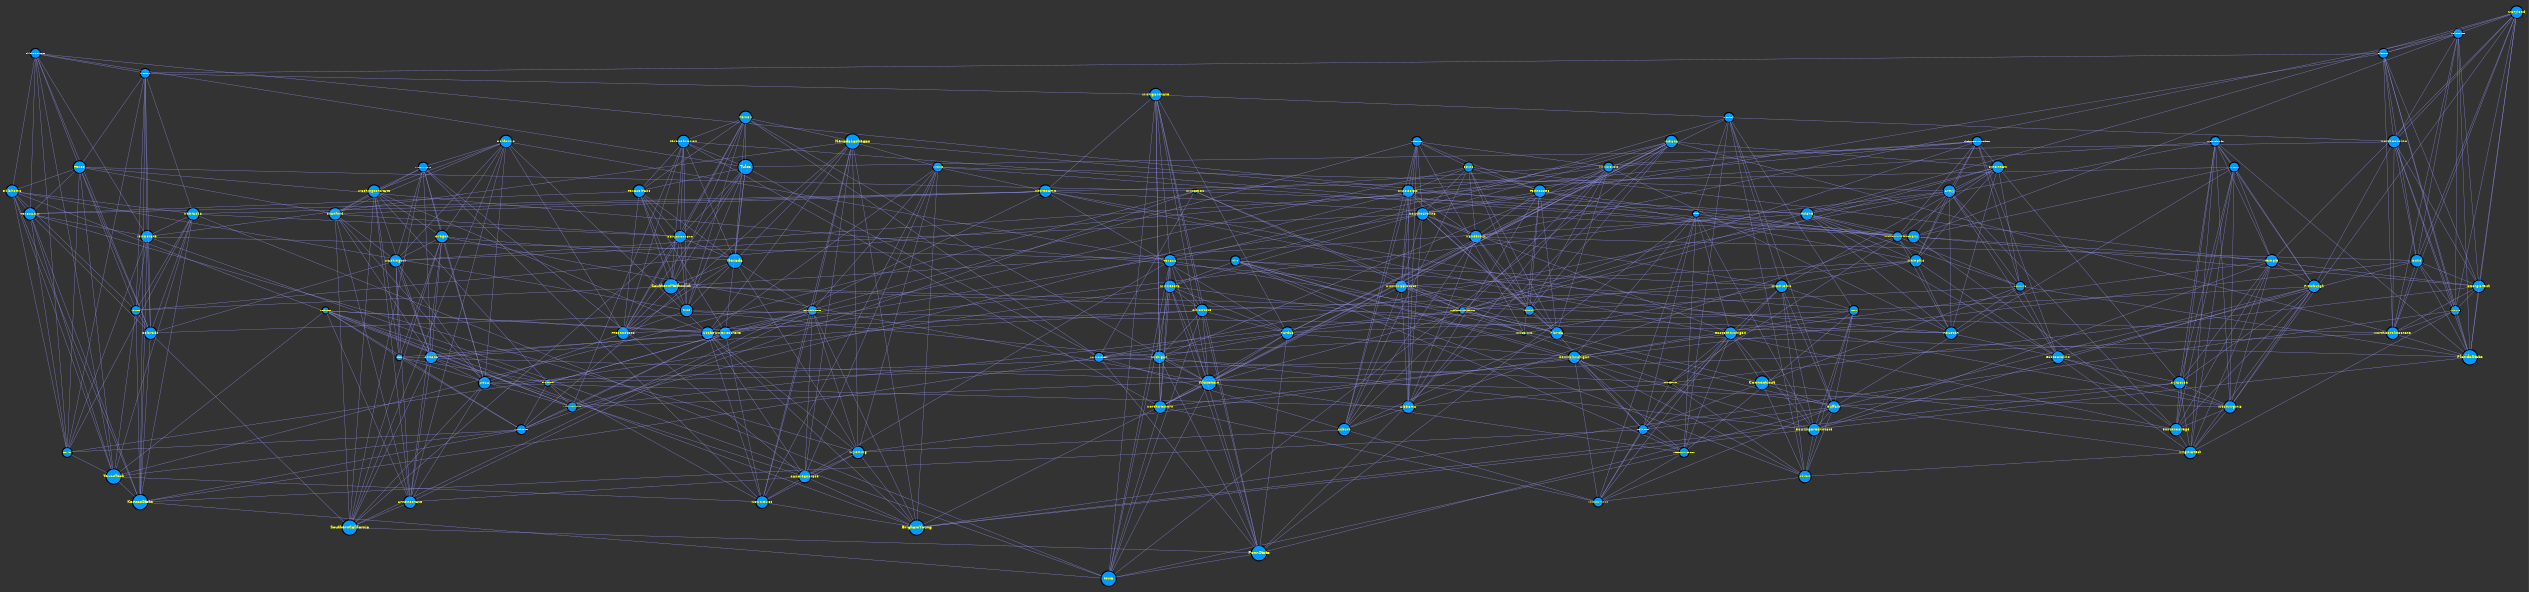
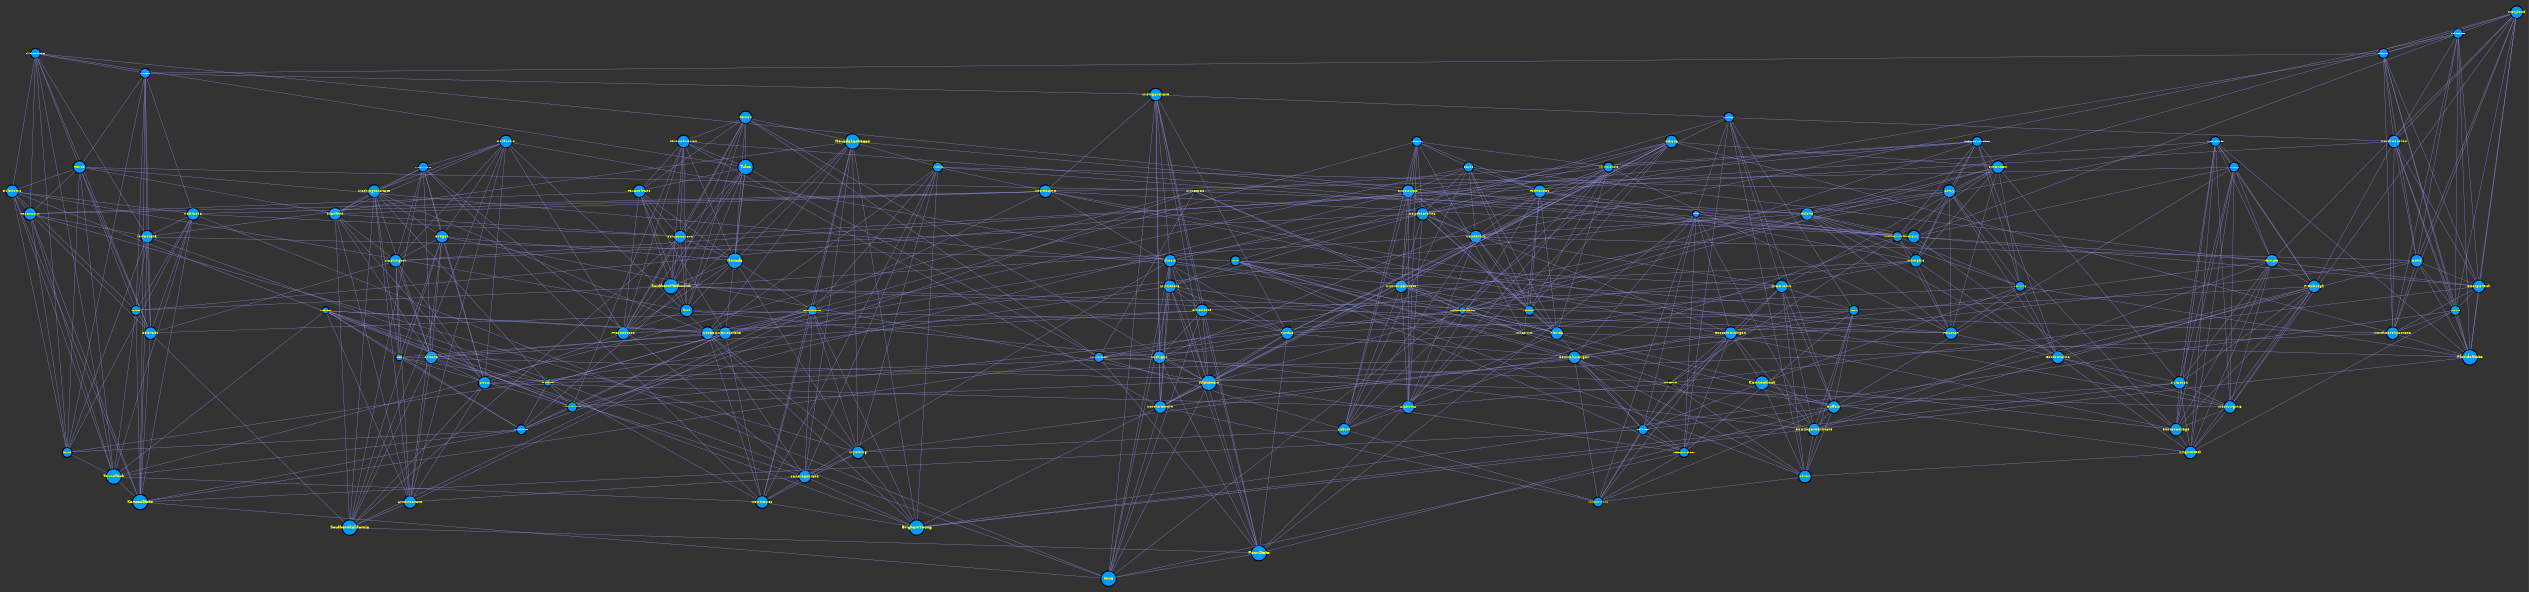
  graph {
    bgcolor="#333333FF"
    splines=false
    node [color="#000000FF" fillcolor="#0099FFFF" fixedsize=true fontcolor="#FFFF00FF" fontname="Bitstream Vera Sans Bold" fontsize=12 labelloc=c penwidth=4.000000 shape=ellipse style="solid,filled"]
    edge [arrowhead=none arrowtail=none color="#9999FFFF" dir=both fontcolor="#000000FF" fontname="SansSerif.plain" fontsize=10 penwidth=1.000000 style=solid]
    n1 [height=0.625000 label=MississippiState width=0.625000]
    n2 [fontsize=8 height=0.486111 label=Kentucky width=0.486111]
    n3 [height=0.625000 label=Auburn width=0.625000]
    n4 [fontsize=13 height=0.763889 label=BrighamYoung width=0.763889]
    n5 [fontsize=7 height=0.347222 label=MiddleTennesseeState width=0.347222]
    n6 [height=0.625000 label=Alabama width=0.625000]
    n7 [height=0.625000 label=Florida width=0.625000]
    n8 [height=0.625000 label=Wyoming width=0.625000]
    n9 [fontsize=8 height=0.486111 label=NorthernIllinois width=0.486111]
    n10 [fontsize=8 height=0.486111 label=LouisianaTech width=0.486111]
    n11 [fontsize=14 height=0.694444 label=Connecticut width=0.694444]
    n12 [fontsize=6 height=0.208333 label=LouisianaMonroe width=0.208333]
    n13 [fontsize=13 height=0.763889 label=FloridaState width=0.763889]
    n14 [fontsize=8 height=0.486111 label=BallState width=0.486111]
    n15 [fontsize=8 height=0.486111 label=AirForce width=0.486111]
    n16 [height=0.625000 label=Army width=0.625000]
    n17 [height=0.625000 label=SanDiegoState width=0.625000]
    n18 [height=0.625000 label=NewMexico width=0.625000]
    n19 [height=0.625000 label=Navy width=0.625000]
    n20 [height=0.625000 label=Utah width=0.625000]
    n21 [fontsize=8 height=0.486111 label=ColoradoState width=0.486111]
    n22 [height=0.625000 label=NotreDame width=0.625000]
    n23 [height=0.625000 label=Tulane width=0.625000]
    n24 [height=0.625000 label=BostonCollege width=0.625000]
    n25 [height=0.625000 label=EastCarolina width=0.625000]
    n26 [fontsize=8 height=0.486111 label=Louisville width=0.486111]
    n27 [height=0.625000 label=Houston width=0.625000]
    n28 [height=0.625000 label=NewMexicoState width=0.625000]
    n29 [height=0.625000 label=Memphis width=0.625000]
    n30 [height=0.625000 label=ArizonaState width=0.625000]
    n31 [height=0.625000 label=GeorgiaTech width=0.625000]
    n32 [height=0.625000 label=Temple width=0.625000]
    n33 [height=0.625000 label=Arizona width=0.625000]
    n34 [height=0.625000 label=Colorado width=0.625000]
    n35 [height=0.625000 label=Stanford width=0.625000]
    n36 [fontsize=13 height=0.763889 label=SouthernCalifornia width=0.763889]
    n37 [height=0.625000 label="TexasA&M" width=0.625000]
    n38 [height=0.625000 label=WestVirginia width=0.625000]
    n39 [height=0.625000 label=Purdue width=0.625000]
    n40 [height=0.625000 label=Nebraska width=0.625000]
    n41 [height=0.625000 label=Washington width=0.625000]
    n42 [height=0.625000 label=SanJoseState width=0.625000]
    n43 [height=0.625000 label=UCLA width=0.625000]
    n44 [fontsize=7 height=0.347222 label=Idaho width=0.347222]
    n45 [fontsize=13 height=0.763889 label=SouthernMethodist width=0.763889]
    n46 [height=0.625000 label=Rice width=0.625000]
    n47 [height=0.625000 label=FresnoState width=0.625000]
    n48 [fontsize=13 height=0.763889 label=Nevada width=0.763889]
    n49 [fontsize=13 height=0.763889 label=PennState width=0.763889]
    n50 [fontsize=8 height=0.486111 label=OregonState width=0.486111]
    n51 [height=0.625000 label=WashingtonState width=0.625000]
    n52 [height=0.625000 label=Oregon width=0.625000]
    n53 [fontsize=7 height=0.347222 label=BoiseState width=0.347222]
    n54 [fontsize=13 height=0.763889 label=Wisconsin width=0.763889]
    n55 [fontsize=13 height=0.763889 label=KansasState width=0.763889]
    n56 [fontsize=13 height=0.763889 label=Iowa width=0.763889]
    n57 [fontsize=8 height=0.486111 label=SouthernMississippi width=0.486111]
    n58 [height=0.625000 label=VirginiaTech width=0.625000]
    n59 [height=0.625000 label=Syracuse width=0.625000]
    n60 [fontsize=8 height=0.486111 label=NorthTexas width=0.486111]
    n61 [fontsize=8 height=0.486111 label=ArkansasState width=0.486111]
    n62 [height=0.625000 label=Duke width=0.625000]
    n63 [fontsize=8 height=0.486111 label=Virginia width=0.486111]
    n64 [height=0.625000 label=NorthCarolinaState width=0.625000]
    n65 [height=0.625000 label=Northwestern width=0.625000]
    n66 [fontsize=6 height=0.208333 label=CentralFlorida width=0.208333]
    n67 [fontsize=8 height=0.486111 label=OklahomaState width=0.486111]
    n68 [height=0.625000 label=Texas width=0.625000]
    n69 [fontsize=8 height=0.486111 label=Baylor width=0.486111]
    n70 [height=0.625000 label=Oklahoma width=0.625000]
    n71 [fontsize=8 height=0.486111 label=Missouri width=0.486111]
    n72 [height=0.625000 label=IowaState width=0.625000]
    n73 [fontsize=13 height=0.763889 label=TexasTech width=0.763889]
    n74 [fontsize=13 height=0.763889 label=Tulsa width=0.763889]
    n75 [fontsize=8 height=0.486111 label=Kansas width=0.486111]
    n76 [fontsize=6 height=0.208333 label=LouisianaLafayette width=0.208333]
    n77 [height=0.625000 label=MichiganState width=0.625000]
    n78 [fontsize=8 height=0.486111 label=Ohio width=0.486111]
    n79 [height=0.625000 label=TexasElPaso width=0.625000]
    n80 [fontsize=8 height=0.486111 label=MiamiFlorida width=0.486111]
    n81 [height=0.625000 label=Pittsburgh width=0.625000]
    n82 [fontsize=8 height=0.486111 label=Rutgers width=0.486111]
    n83 [height=0.625000 label=BowlingGreenState width=0.625000]
    n84 [height=0.625000 label=EasternMichigan width=0.625000]
    n85 [fontsize=8 height=0.486111 label=Kent width=0.486111]
    n86 [height=0.625000 label=Buffalo width=0.625000]
    n87 [height=0.625000 label=Akron width=0.625000]
    n88 [height=0.625000 label=CentralMichigan width=0.625000]
    n89 [fontsize=8 height=0.486111 label=WesternMichigan width=0.486111]
    n90 [height=0.625000 label=Minnesota width=0.625000]
    n91 [height=0.625000 label=MiamiOhio width=0.625000]
    n92 [height=0.625000 label=OhioState width=0.625000]
    n93 [height=0.625000 label=Michigan width=0.625000]
    n94 [height=0.625000 label=California width=0.625000]
-   n95 [height=0.625000 label=TexasA width=0.625000]
+   n95 [height=0.625000 label=Illinois width=0.625000]
    n96 [height=0.625000 label=Vanderbilt width=0.625000]
    n97 [fontsize=8 height=0.486111 label=Georgia width=0.486111]
    n98 [height=0.625000 label=SouthCarolina width=0.625000]
    n99 [height=0.625000 label=Mississippi width=0.625000]
    n100 [height=0.625000 label=Tennessee width=0.625000]
    n101 [fontsize=7 height=0.347222 label=Toledo width=0.347222]
    n102 [fontsize=8 height=0.486111 label=WakeForest width=0.486111]
    n103 [height=0.625000 label=NorthCarolina width=0.625000]
    n104 [fontsize=8 height=0.486111 label=Clemson width=0.486111]
    n105 [fontsize=8 height=0.486111 label=Marshall width=0.486111]
    n106 [height=0.625000 label=Indiana width=0.625000]
    n107 [height=0.625000 label=Cincinnati width=0.625000]
    n108 [fontsize=8 height=0.486111 label=AlabamaBirmingham width=0.486111]
    n109 [fontsize=8 height=0.486111 label=LouisianaState width=0.486111]
    n110 [height=0.625000 label=Hawaii width=0.625000]
    n111 [fontsize=13 height=0.763889 label=NevadaLasVegas width=0.763889]
    n112 [height=0.625000 label=TexasChristian width=0.625000]
    n113 [fontsize=8 height=0.486111 label=Arkansas width=0.486111]
    n114 [fontsize=7 height=0.347222 label=UtahState width=0.347222]
    n115 [height=0.625000 label=Maryland width=0.625000]
    n1 -- n2
    n1 -- n3
    n1 -- n4
    n1 -- n5
    n1 -- n6
    n1 -- n7
    n2 -- n7
    n3 -- n8
    n3 -- n9
    n5 -- n7
    n5 -- n10
    n5 -- n11
    n5 -- n12
    n6 -- n3
    n7 -- n3
    n7 -- n13
    n7 -- n14
    n8 -- n4
    n8 -- n17
    n8 -- n18
    n10 -- n3
    n10 -- n49
    n10 -- n55
    n10 -- n66
    n11 -- n14
    n11 -- n24
    n11 -- n86
    n11 -- n87
    n12 -- n10
    n12 -- n66
    n13 -- n4
    n14 -- n9
    n14 -- n55
    n14 -- n89
    n15 -- n4
    n15 -- n8
    n15 -- n16
    n15 -- n17
    n15 -- n18
    n15 -- n19
    n15 -- n20
    n15 -- n21
    n15 -- n22
    n16 -- n19
    n16 -- n23
    n16 -- n24
    n16 -- n25
    n16 -- n26
    n16 -- n27
    n16 -- n28
    n16 -- n29
    n17 -- n4
    n17 -- n18
    n17 -- n30
    n18 -- n4
    n19 -- n24
    n19 -- n31
    n19 -- n32
    n20 -- n4
    n20 -- n8
    n20 -- n17
    n20 -- n18
    n20 -- n33
    n21 -- n4
    n21 -- n8
    n21 -- n17
    n21 -- n18
    n21 -- n20
    n21 -- n30
    n21 -- n34
    n22 -- n19
    n22 -- n24
    n22 -- n35
    n22 -- n36
    n22 -- n37
    n22 -- n38
    n22 -- n39
    n22 -- n40
    n23 -- n19
    n23 -- n25
    n23 -- n26
    n23 -- n27
    n23 -- n29
    n23 -- n45
    n23 -- n57
    n24 -- n58
    n25 -- n38
    n25 -- n58
    n25 -- n59
    n26 -- n2
    n26 -- n11
    n26 -- n13
    n26 -- n25
    n26 -- n27
    n27 -- n25
    n28 -- n18
    n28 -- n44
    n28 -- n53
    n28 -- n60
    n28 -- n61
    n29 -- n1
    n29 -- n12
    n29 -- n25
    n29 -- n27
    n29 -- n61
    n30 -- n36
    n31 -- n13
    n31 -- n63
    n31 -- n64
    n31 -- n66
    n32 -- n24
    n32 -- n38
    n32 -- n58
    n32 -- n59
    n32 -- n81
    n32 -- n83
    n32 -- n84
    n33 -- n17
    n33 -- n30
    n33 -- n36
    n33 -- n43
    n34 -- n36
    n34 -- n55
    n35 -- n30
    n35 -- n33
    n35 -- n36
    n35 -- n41
    n35 -- n42
    n35 -- n43
    n36 -- n49
    n37 -- n8
    n37 -- n34
    n37 -- n55
    n37 -- n69
    n37 -- n72
    n37 -- n73
    n38 -- n24
    n38 -- n58
    n39 -- n49
    n39 -- n54
    n39 -- n65
    n39 -- n88
    n39 -- n93
    n40 -- n34
    n40 -- n42
    n40 -- n55
    n40 -- n56
    n40 -- n69
    n40 -- n72
    n40 -- n73
    n40 -- n75
    n41 -- n30
    n41 -- n33
    n41 -- n34
    n41 -- n43
    n41 -- n44
    n42 -- n36
    n42 -- n45
    n42 -- n46
    n42 -- n47
    n42 -- n48
    n43 -- n6
    n43 -- n30
    n43 -- n36
    n44 -- n38
    n44 -- n53
    n44 -- n60
    n44 -- n61
    n45 -- n27
    n45 -- n46
    n45 -- n47
    n45 -- n64
    n45 -- n75
    n46 -- n27
    n46 -- n47
    n46 -- n93
    n47 -- n43
    n48 -- n8
    n48 -- n21
    n48 -- n45
    n48 -- n46
    n48 -- n47
    n49 -- n56
    n50 -- n17
    n50 -- n18
    n50 -- n33
    n50 -- n35
    n50 -- n36
    n50 -- n41
    n50 -- n43
    n50 -- n51
    n50 -- n52
    n51 -- n20
    n51 -- n30
    n51 -- n33
    n51 -- n35
    n51 -- n36
    n51 -- n44
    n51 -- n52
    n51 -- n53
    n52 -- n30
    n52 -- n33
    n52 -- n36
    n52 -- n41
    n52 -- n43
    n52 -- n44
    n52 -- n48
    n52 -- n54
    n53 -- n18
    n53 -- n60
    n53 -- n61
    n54 -- n56
    n54 -- n65
    n54 -- n89
    n55 -- n56
    n57 -- n6
    n57 -- n26
    n57 -- n27
    n57 -- n29
    n57 -- n66
    n58 -- n87
    n59 -- n4
    n59 -- n24
    n59 -- n38
    n59 -- n58
    n59 -- n86
    n60 -- n55
    n60 -- n69
    n60 -- n73
    n61 -- n60
    n62 -- n13
    n62 -- n25
    n62 -- n31
    n62 -- n63
    n62 -- n64
    n62 -- n65
    n63 -- n4
    n63 -- n13
    n63 -- n58
    n63 -- n64
    n64 -- n13
    n64 -- n61
    n65 -- n9
    n65 -- n56
    n66 -- n6
    n66 -- n9
    n66 -- n58
    n66 -- n87
    n67 -- n34
    n67 -- n37
    n67 -- n57
    n67 -- n68
    n67 -- n69
    n67 -- n70
    n67 -- n71
    n67 -- n72
    n67 -- n73
    n67 -- n74
    n68 -- n27
    n68 -- n34
    n68 -- n35
    n68 -- n37
    n68 -- n69
    n68 -- n70
    n68 -- n73
    n68 -- n75
    n68 -- n76
    n69 -- n73
    n70 -- n37
    n70 -- n40
    n70 -- n46
    n70 -- n55
    n70 -- n61
    n70 -- n69
    n70 -- n73
    n70 -- n75
    n71 -- n34
    n71 -- n40
    n71 -- n55
    n71 -- n68
    n71 -- n69
    n71 -- n72
    n71 -- n75
    n71 -- n77
    n72 -- n34
    n72 -- n55
    n72 -- n56
    n72 -- n69
    n72 -- n75
    n72 -- n78
    n73 -- n18
    n73 -- n55
    n74 -- n10
    n74 -- n28
    n74 -- n42
    n74 -- n45
    n74 -- n46
    n74 -- n47
    n74 -- n48
    n74 -- n79
    n75 -- n34
    n75 -- n55
    n75 -- n73
    n76 -- n5
    n76 -- n10
    n76 -- n12
    n76 -- n23
    n76 -- n60
    n76 -- n73
    n77 -- n22
    n77 -- n39
    n77 -- n49
    n77 -- n54
    n77 -- n56
    n77 -- n65
    n77 -- n92
    n77 -- n93
    n77 -- n95
    n77 -- n105
    n78 -- n83
    n78 -- n85
    n78 -- n86
    n78 -- n87
    n78 -- n88
    n78 -- n89
    n78 -- n90
    n78 -- n91
    n79 -- n28
    n79 -- n37
    n79 -- n42
    n79 -- n45
    n79 -- n46
    n79 -- n47
    n79 -- n48
    n80 -- n10
    n80 -- n13
    n80 -- n24
    n80 -- n32
    n80 -- n38
    n80 -- n41
    n80 -- n58
    n80 -- n59
    n80 -- n81
    n80 -- n82
    n81 -- n24
    n81 -- n38
    n81 -- n49
    n81 -- n58
    n81 -- n59
    n81 -- n83
    n81 -- n85
    n82 -- n19
    n82 -- n22
    n82 -- n24
    n82 -- n32
    n82 -- n38
    n82 -- n58
    n82 -- n59
    n82 -- n81
    n82 -- n86
    n83 -- n87
    n84 -- n9
    n84 -- n11
    n84 -- n14
    n84 -- n66
    n84 -- n83
    n84 -- n88
    n84 -- n89
    n85 -- n39
    n85 -- n83
    n85 -- n86
    n85 -- n87
    n85 -- n88
    n85 -- n89
    n86 -- n9
    n86 -- n14
    n86 -- n83
    n86 -- n87
    n87 -- n9
    n88 -- n8
    n88 -- n9
    n88 -- n14
    n88 -- n53
    n88 -- n87
    n88 -- n89
    n89 -- n9
    n89 -- n56
    n90 -- n12
    n90 -- n39
    n90 -- n49
    n90 -- n54
    n90 -- n56
    n90 -- n65
    n90 -- n69
    n90 -- n92
    n91 -- n14
    n91 -- n83
    n91 -- n84
    n91 -- n85
    n91 -- n86
    n91 -- n87
    n91 -- n92
    n92 -- n33
    n92 -- n39
    n92 -- n47
    n92 -- n49
    n92 -- n54
    n92 -- n56
    n92 -- n93
    n93 -- n43
    n93 -- n49
    n93 -- n54
    n93 -- n65
    n93 -- n83
    n94 -- n20
    n94 -- n30
    n94 -- n35
    n94 -- n36
    n94 -- n41
    n94 -- n43
    n94 -- n47
    n94 -- n50
    n94 -- n51
    n94 -- n52
    n94 -- n95
    n95 -- n5
    n95 -- n17
    n95 -- n49
    n95 -- n56
    n95 -- n65
    n95 -- n90
    n95 -- n92
    n95 -- n93
    n96 -- n2
    n96 -- n3
    n96 -- n6
    n96 -- n7
    n96 -- n62
    n96 -- n91
    n97 -- n2
    n97 -- n3
    n97 -- n7
    n97 -- n28
    n97 -- n31
    n97 -- n96
    n97 -- n98
    n97 -- n99
    n97 -- n100
    n98 -- n1
    n98 -- n2
    n98 -- n6
    n98 -- n7
    n98 -- n28
    n98 -- n41
    n98 -- n84
    n98 -- n96
    n99 -- n1
    n99 -- n2
    n99 -- n3
    n99 -- n6
    n99 -- n23
    n99 -- n61
    n99 -- n96
    n100 -- n2
    n100 -- n6
    n100 -- n7
    n100 -- n12
    n100 -- n29
    n100 -- n57
    n100 -- n96
    n100 -- n98
    n101 -- n9
    n101 -- n14
    n101 -- n19
    n101 -- n49
    n101 -- n83
    n101 -- n84
    n101 -- n88
    n101 -- n89
    n102 -- n13
    n102 -- n19
    n102 -- n31
    n102 -- n62
    n102 -- n63
    n102 -- n64
    n102 -- n96
    n102 -- n103
    n102 -- n104
    n103 -- n13
    n103 -- n31
    n103 -- n62
    n103 -- n63
    n103 -- n64
-   n103 -- n74
+   n103 -- n42
    n103 -- n81
    n104 -- n13
    n104 -- n31
    n104 -- n62
    n104 -- n63
    n104 -- n64
    n104 -- n71
    n104 -- n98
    n104 -- n103
    n105 -- n39
    n105 -- n78
    n105 -- n85
    n105 -- n86
    n105 -- n87
    n105 -- n89
    n105 -- n91
    n105 -- n101
    n105 -- n103
    n106 -- n2
    n106 -- n39
    n106 -- n49
    n106 -- n54
    n106 -- n56
    n106 -- n64
    n106 -- n65
    n106 -- n90
    n106 -- n93
    n106 -- n95
    n106 -- n107
    n107 -- n16
    n107 -- n23
    n107 -- n26
    n107 -- n27
    n107 -- n29
    n107 -- n54
    n107 -- n57
    n107 -- n59
    n107 -- n91
    n108 -- n5
    n108 -- n16
    n108 -- n25
    n108 -- n26
    n108 -- n29
    n108 -- n57
    n108 -- n75
    n108 -- n76
    n108 -- n107
    n108 -- n109
    n109 -- n1
    n109 -- n2
    n109 -- n3
    n109 -- n6
    n109 -- n7
    n109 -- n27
    n109 -- n99
    n109 -- n100
    n110 -- n10
    n110 -- n42
    n110 -- n45
    n110 -- n46
    n110 -- n47
    n110 -- n48
    n110 -- n54
    n110 -- n74
    n110 -- n79
    n110 -- n111
    n110 -- n112
    n111 -- n4
    n111 -- n8
    n111 -- n15
    n111 -- n17
    n111 -- n18
    n111 -- n20
    n111 -- n21
    n111 -- n48
    n111 -- n60
    n111 -- n72
    n111 -- n99
    n112 -- n19
    n112 -- n42
    n112 -- n45
    n112 -- n46
    n112 -- n47
    n112 -- n48
    n112 -- n61
    n112 -- n65
    n112 -- n74
    n112 -- n79
    n113 -- n1
    n113 -- n3
    n113 -- n6
    n113 -- n12
    n113 -- n53
    n113 -- n97
    n113 -- n98
    n113 -- n99
    n113 -- n100
    n113 -- n109
    n114 -- n4
    n114 -- n20
    n114 -- n28
    n114 -- n30
    n114 -- n44
    n114 -- n53
    n114 -- n60
    n114 -- n61
    n114 -- n73
    n115 -- n5
    n115 -- n13
    n115 -- n31
    n115 -- n32
    n115 -- n38
    n115 -- n62
    n115 -- n63
    n115 -- n64
    n115 -- n102
    n115 -- n103
    n115 -- n104
  }
